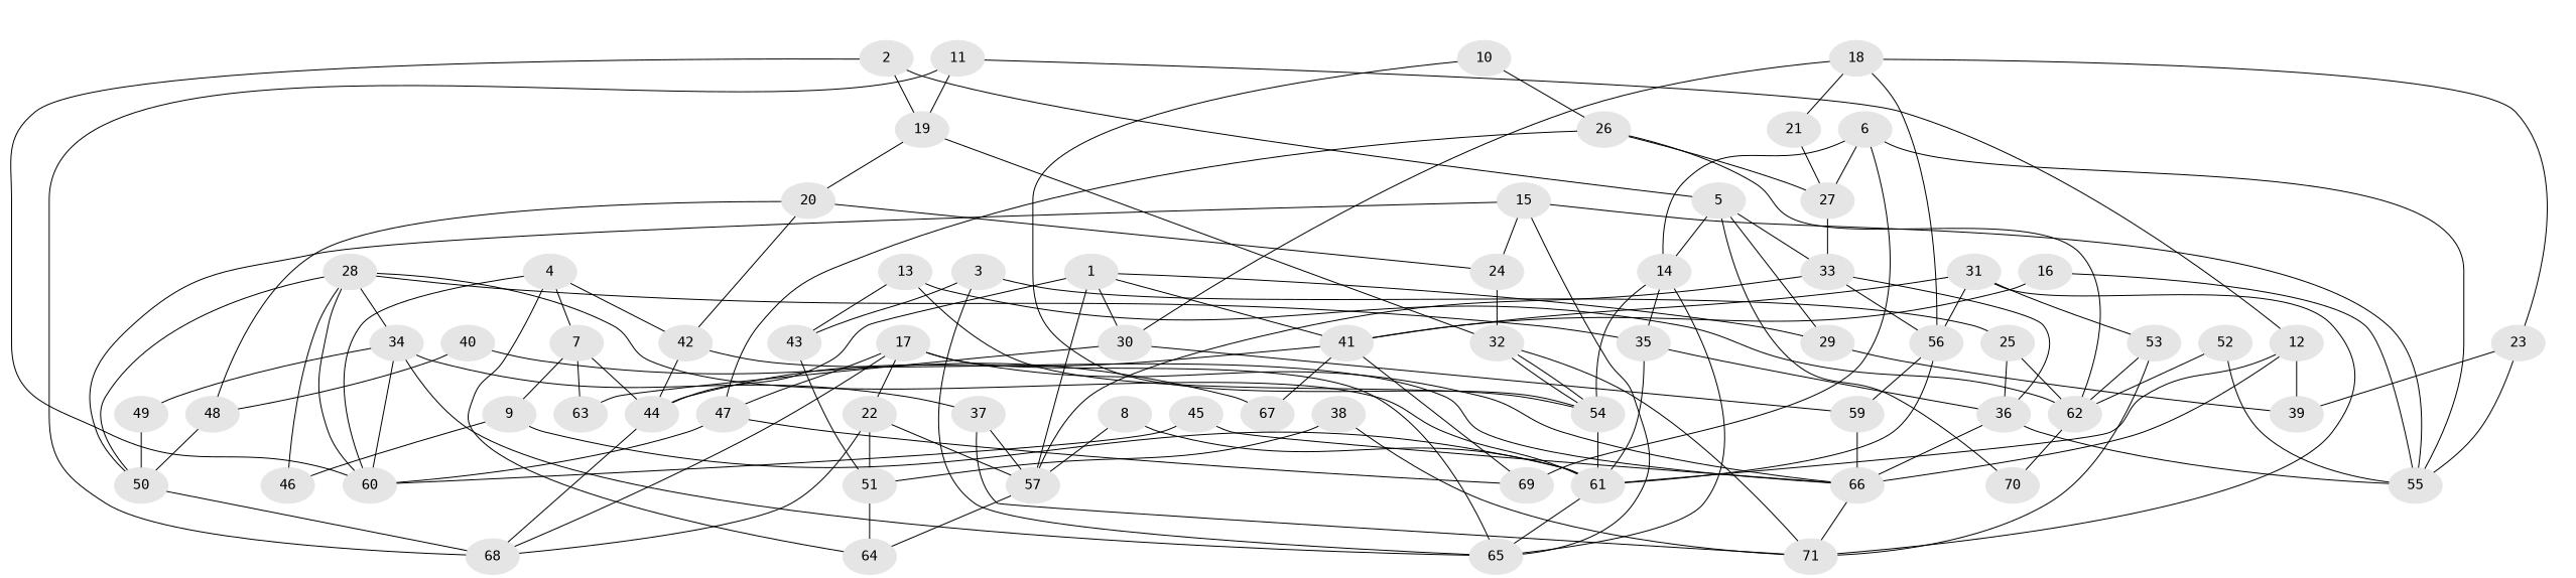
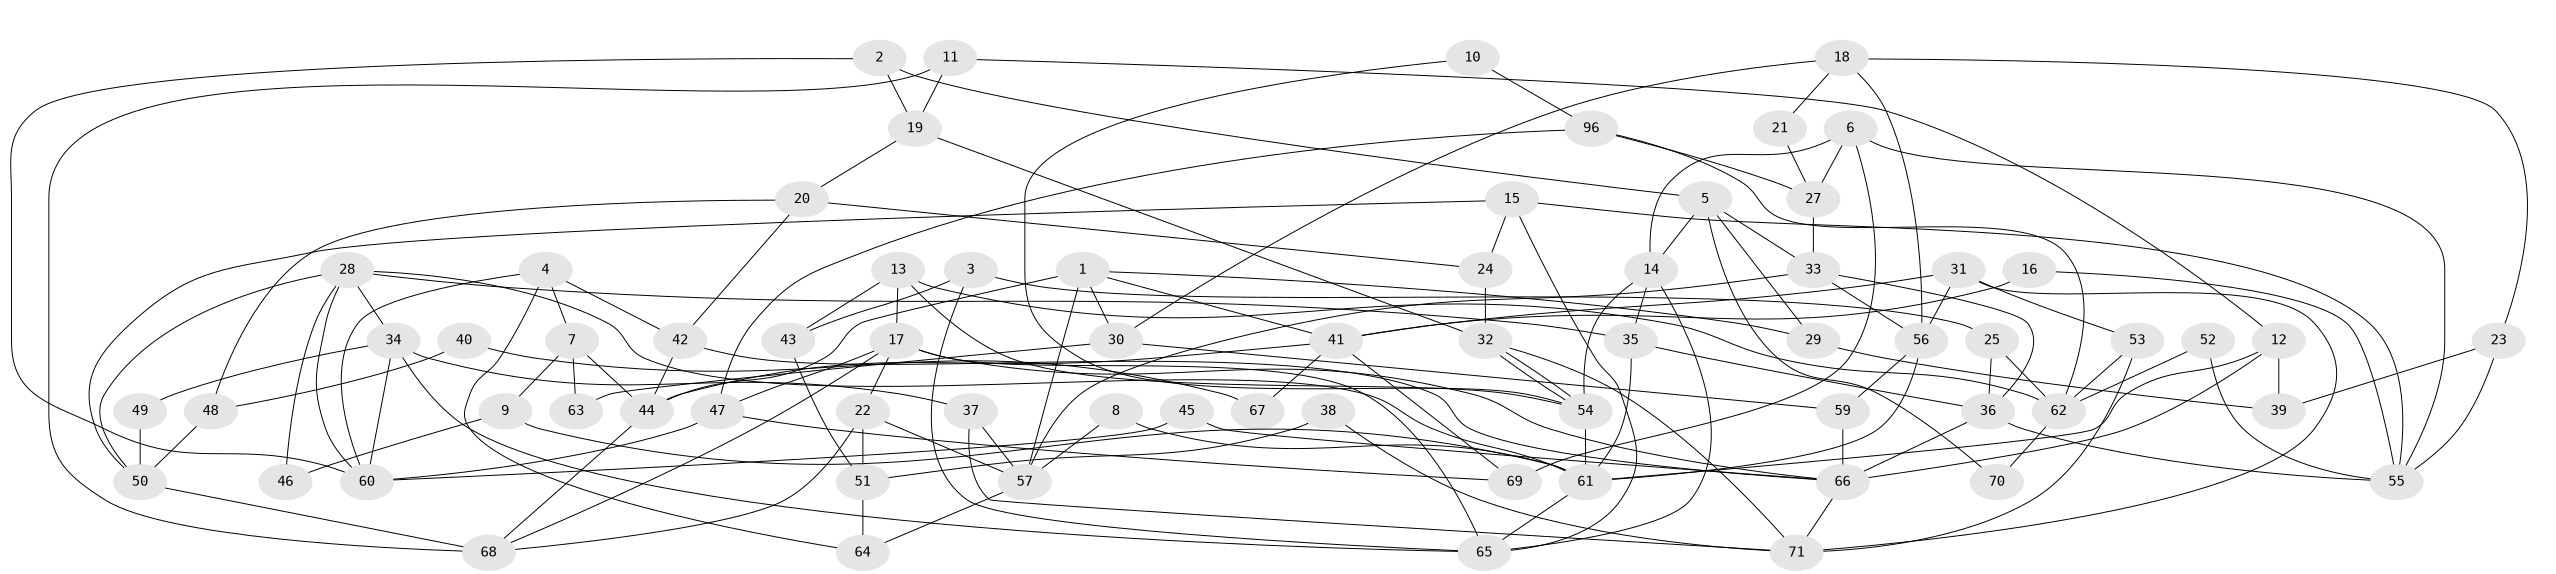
  graph {
    fontname="DejaVu Sans Mono"
    node [color=gray90 fontname="DejaVu Sans Mono" style=filled]
    edge [fontname="DejaVu Sans Mono"]
    1
    29
    30
    41
    44
    57
    39
    63
    59
    69
    67
    68
    64
    2
    5
    19
    60
    14
    33
    70
    20
    32
    3
    25
    43
    65
    62
    36
    51
    4
    7
    42
    9
    66
    54
    35
    56
    6
    27
    55
    61
    46
    8
    10
-   26
+   26 [label=96]
    47
    11
    12
    71
    13
    17
    22
    15
    24
    50
    16
    18
    21
    23
    48
    28
    34
    37
    49
    31
    53
    38
    40
    45
    52
    1 -- 29
    1 -- 30
    1 -- 41
    1 -- 44
    1 -- 57
    29 -- 39
    30 -- 63
    30 -- 59
    41 -- 44
    41 -- 69
    41 -- 67
    44 -- 68
    57 -- 64
    59 -- 66
    2 -- 5
    2 -- 19
    2 -- 60
    5 -- 29
    5 -- 14
    5 -- 33
    5 -- 70
    19 -- 20
    19 -- 32
    14 -- 65
    14 -- 54
    14 -- 35
    33 -- 57
    33 -- 36
    33 -- 56
    20 -- 42
    20 -- 24
    20 -- 48
    32 -- 54
    32 -- 54
    32 -- 71
    3 -- 25
    3 -- 43
    3 -- 65
    25 -- 62
    25 -- 36
    43 -- 51
    62 -- 70
    36 -- 66
    36 -- 55
    51 -- 64
    4 -- 64
    4 -- 60
    4 -- 7
    4 -- 42
    7 -- 44
    7 -- 63
    7 -- 9
    42 -- 44
    42 -- 66
    9 -- 61
    9 -- 46
    66 -- 71
    54 -- 61
    35 -- 36
    35 -- 61
    56 -- 59
    56 -- 61
    6 -- 69
    6 -- 14
    6 -- 27
    6 -- 55
    27 -- 33
    61 -- 65
    8 -- 57
    8 -- 61
    10 -- 54
    10 -- 26
    26 -- 62
    26 -- 27
    26 -- 47
    47 -- 69
    47 -- 60
    11 -- 68
    11 -- 19
    11 -- 12
    12 -- 39
    12 -- 66
    12 -- 61
    13 -- 43
    13 -- 62
    13 -- 54
+   13 -- 17
    17 -- 68
    17 -- 65
    17 -- 66
    17 -- 47
    17 -- 22
    22 -- 57
    22 -- 68
    22 -- 51
    15 -- 65
    15 -- 55
    15 -- 24
    15 -- 50
    24 -- 32
    50 -- 68
    16 -- 41
    16 -- 55
    18 -- 30
    18 -- 56
    18 -- 21
    18 -- 23
    21 -- 27
    23 -- 39
    23 -- 55
    48 -- 50
    28 -- 60
    28 -- 35
    28 -- 61
    28 -- 46
    28 -- 50
    28 -- 34
    34 -- 60
    34 -- 65
    34 -- 37
    34 -- 49
    37 -- 57
    37 -- 71
    49 -- 50
    31 -- 41
    31 -- 56
    31 -- 71
    31 -- 53
    53 -- 62
    53 -- 71
    38 -- 51
    38 -- 71
    40 -- 67
    40 -- 48
    45 -- 60
    45 -- 66
    52 -- 62
    52 -- 55
  }
